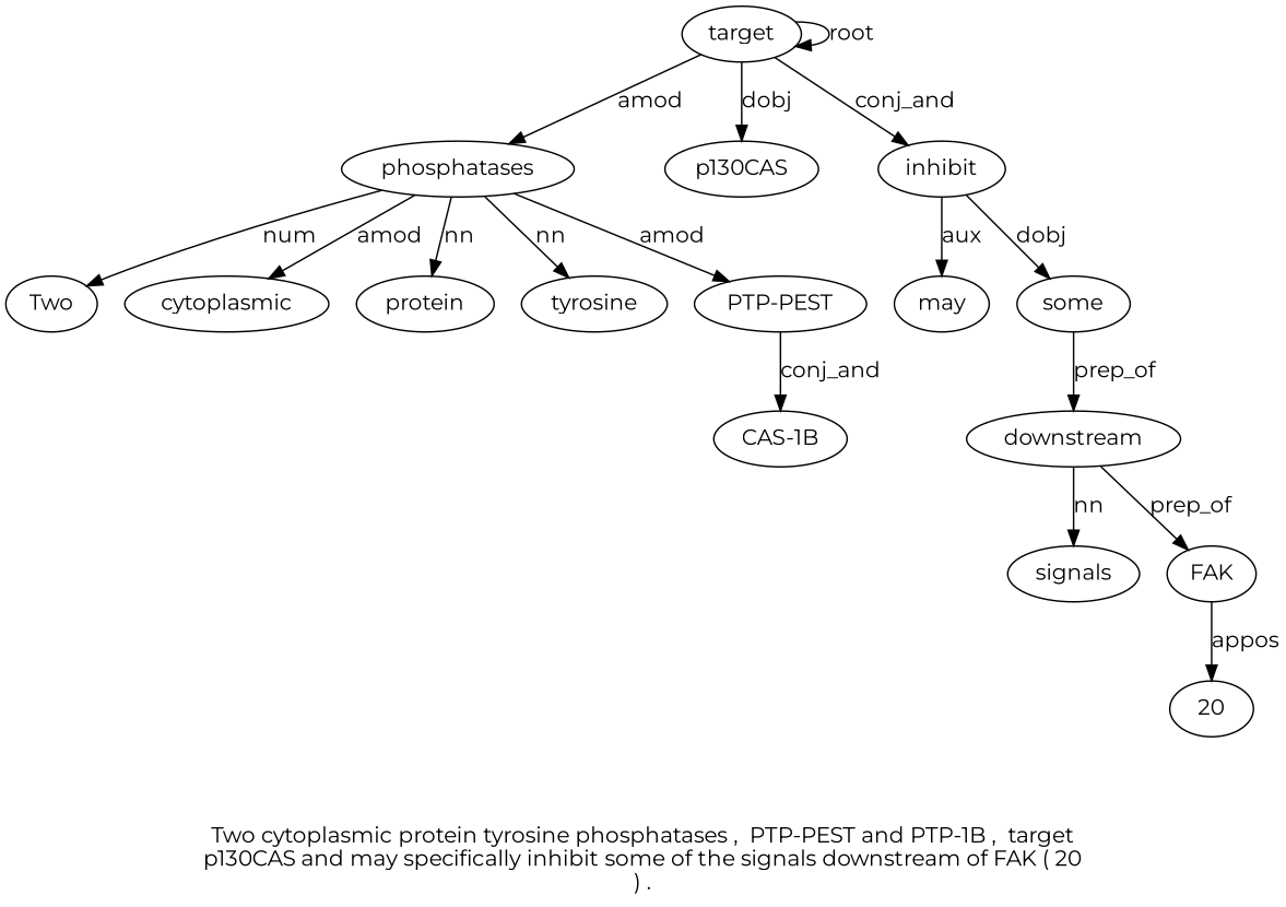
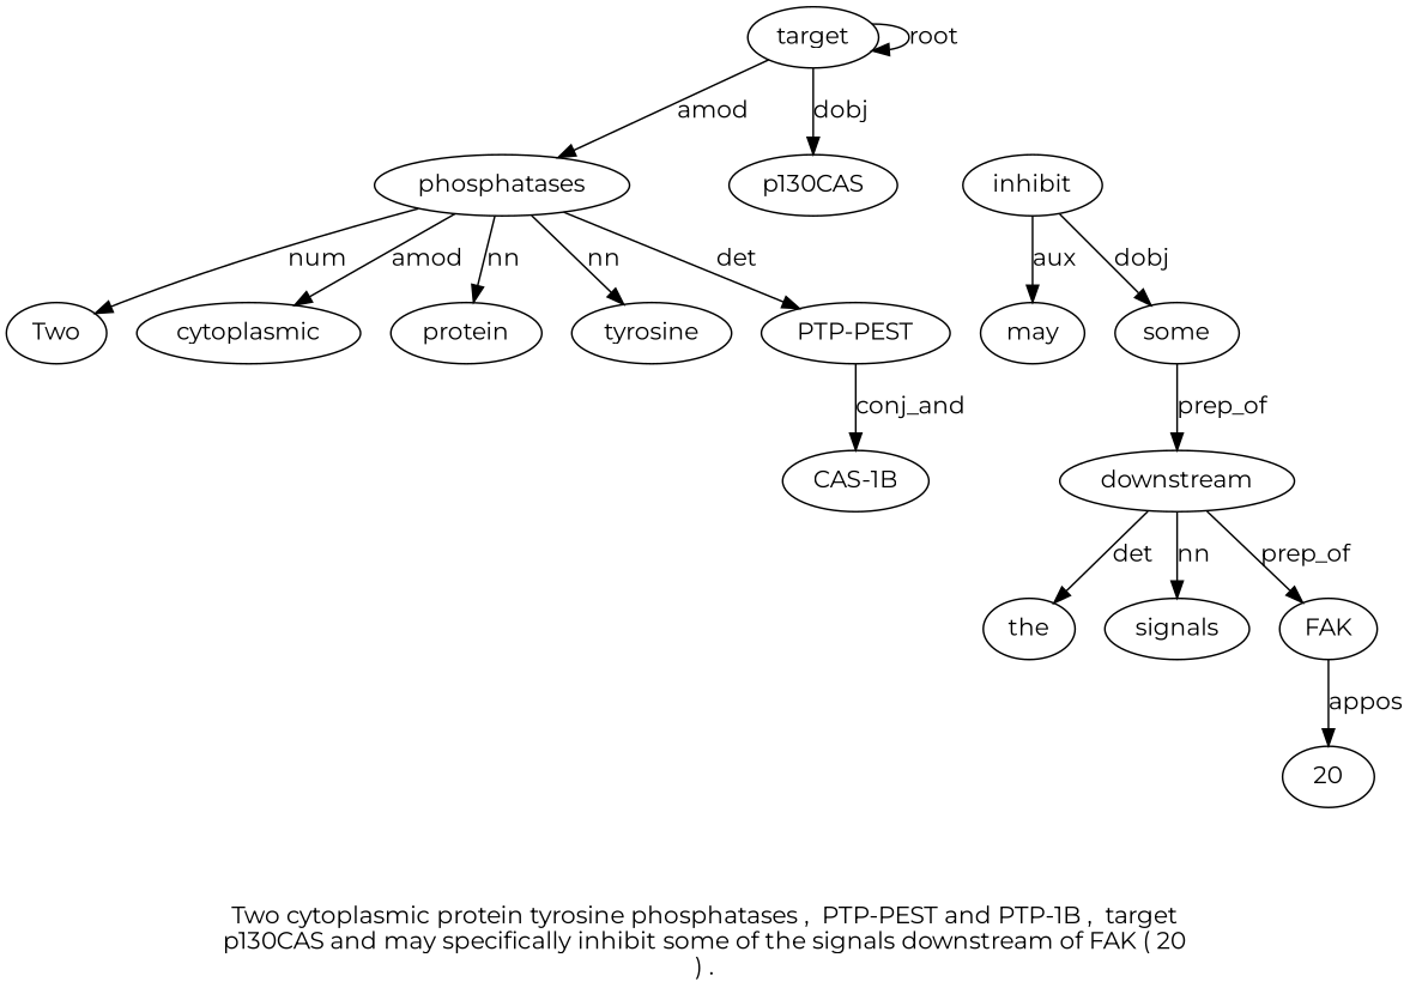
  digraph {
    fontname=Montserrat
    label="Two cytoplasmic protein tyrosine phosphatases ,  PTP-PEST and PTP-1B ,  target\np130CAS and may specifically inhibit some of the signals downstream of FAK ( 20\n) ."
    node [fillcolor=white fontname=Montserrat style=filled]
    edge [fontname=Montserrat]
    n1 [label=phosphatases]
    n2 [label=Two]
    n3 [label=cytoplasmic]
    n4 [label=protein]
    n5 [label=tyrosine]
    n6 [label="PTP-PEST"]
    n7 [label="CAS-1B"]
    n8 [label=target]
    n9 [label=p130CAS]
    n10 [label=inhibit]
    n11 [label=may]
    n12 [label=some]
    n13 [label=downstream]
+   n14 [label=the]
    n15 [label=signals]
    n16 [label=FAK]
    n17 [label=20]
    n1 -> n2 [label=num]
    n1 -> n3 [label=amod]
    n1 -> n4 [label=nn]
    n1 -> n5 [label=nn]
-   n1 -> n6 [label=amod]
+   n1 -> n6 [label=det]
    n6 -> n7 [label=conj_and]
    n8 -> n1 [label=amod]
    n8 -> n8 [label=root]
    n8 -> n9 [label=dobj]
-   n8 -> n10 [label=conj_and]
    n10 -> n11 [label=aux]
    n10 -> n12 [label=dobj]
    n12 -> n13 [label=prep_of]
+   n13 -> n14 [label=det]
    n13 -> n15 [label=nn]
    n13 -> n16 [label=prep_of]
    n16 -> n17 [label=appos]
  }
